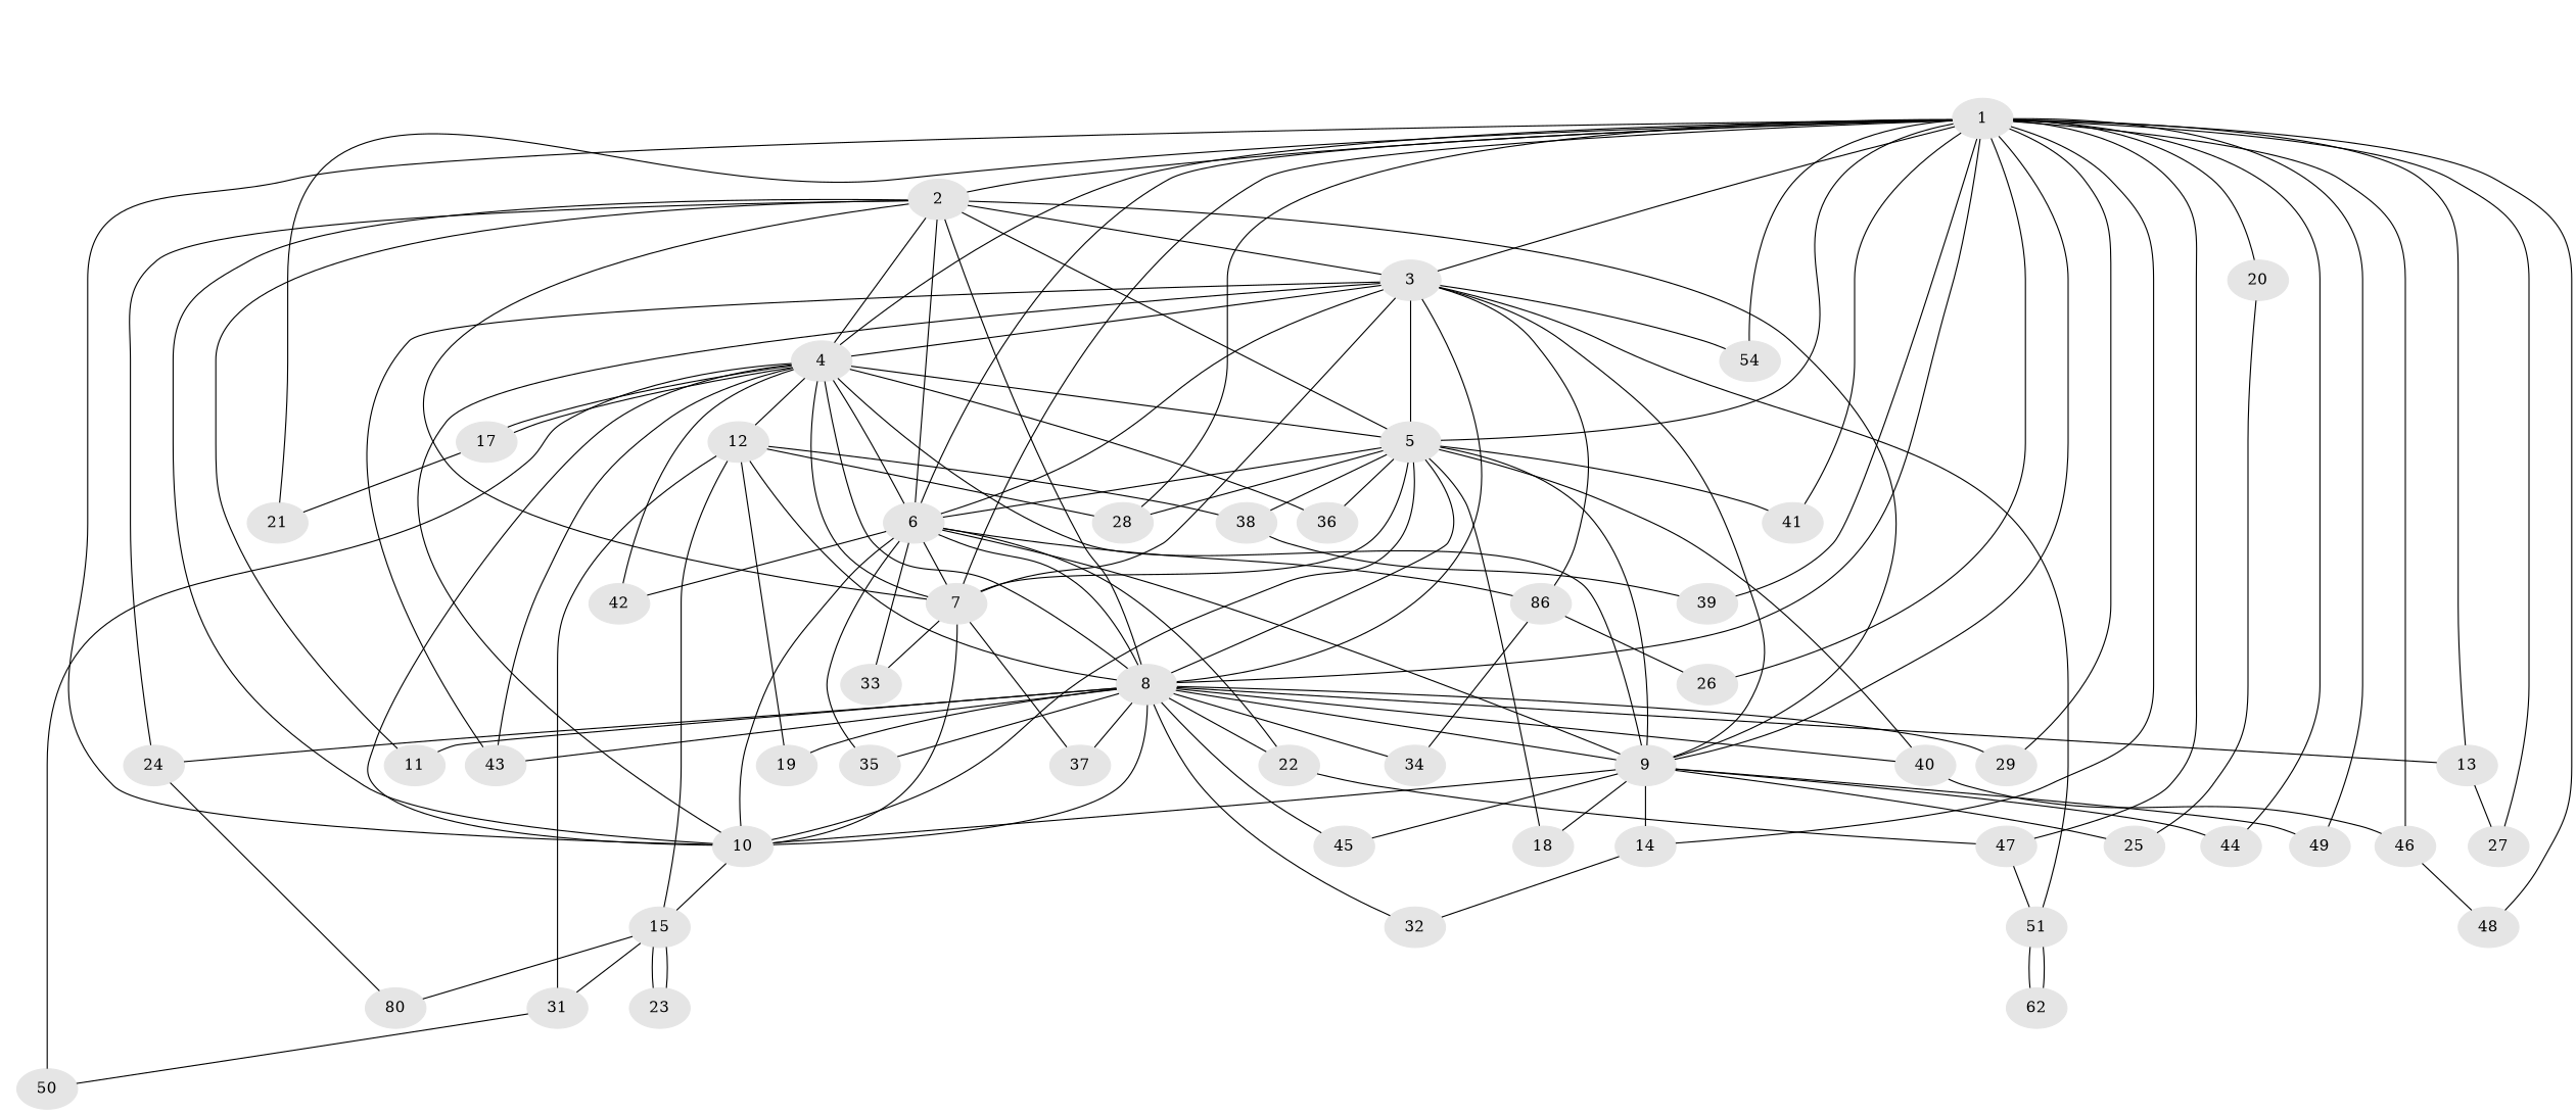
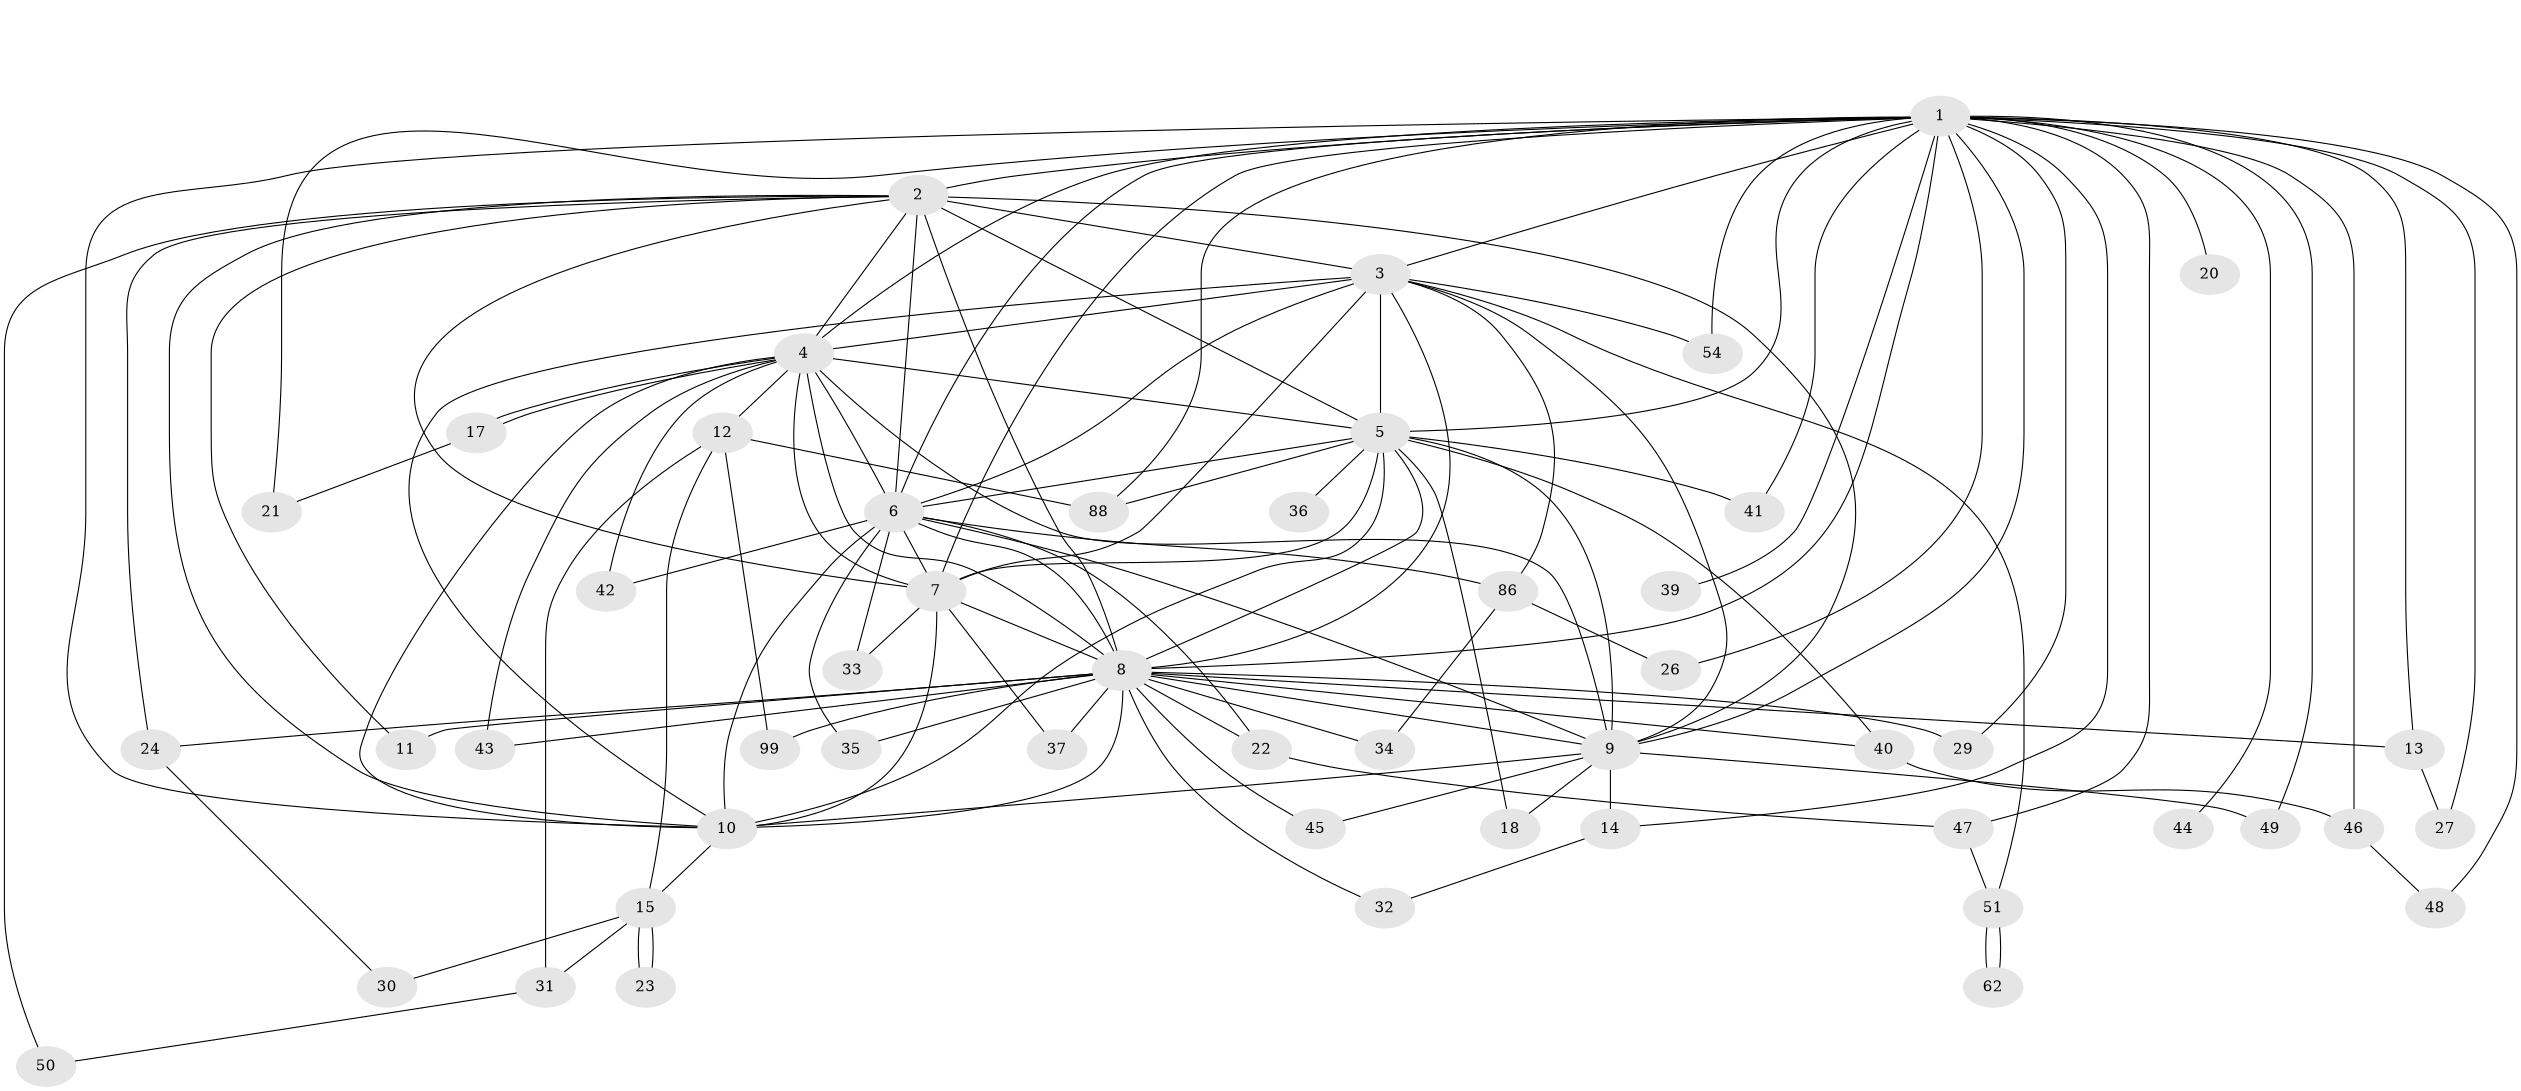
  graph {
    node [color=gray90 style=filled]
    1
    2
    3
    4
    5
    6
    7
    8
    9
    10
    13
    14
    20
    21
    26
    27
    29
    39
    41
    44
    46
    47
    48
    49
    n25 [label=54]
-   28
+   28 [label=88]
    11
    24
    n29 [label=86]
    43
    51
    12
    17
    36
    42
    50
    18
-   38
    40
    22
    33
    35
    37
-   19
+   19 [label=99]
    32
    34
    45
-   25
    15
    31
-   30 [label=80]
+   30
    n52 [label=62]
    23
    1 -- 2
    1 -- 3
    1 -- 4
    1 -- 5
    1 -- 6
    1 -- 7
    1 -- 8
    1 -- 9
    1 -- 10
    1 -- 13
    1 -- 14
    1 -- 20
    1 -- 21
    1 -- 26
    1 -- 27
    1 -- 29
    1 -- 39
    1 -- 41
    1 -- 44
    1 -- 46
    1 -- 47
    1 -- 48
    1 -- 49
    1 -- n25
    1 -- 28
    2 -- 3
    2 -- 4
    2 -- 5
    2 -- 6
    2 -- 7
    2 -- 8
    2 -- 9
    2 -- 10
    2 -- 11
    2 -- 24
    3 -- 4
    3 -- 5
    3 -- 6
    3 -- 7
    3 -- 8
    3 -- 9
    3 -- 10
    3 -- n25
    3 -- n29
-   3 -- 43
    3 -- 51
    4 -- 5
    4 -- 6
    4 -- 7
    4 -- 8
    4 -- 9
    4 -- 10
    4 -- 43
    4 -- 12
    4 -- 17
    4 -- 17
-   4 -- 36
    4 -- 42
-   4 -- 50
+   2 -- 50
    5 -- 6
    5 -- 7
    5 -- 8
    5 -- 9
    5 -- 10
    5 -- 41
    5 -- 28
    5 -- 36
    5 -- 18
-   5 -- 38
    5 -- 40
    6 -- 7
    6 -- 8
    6 -- 9
    6 -- 10
    6 -- n29
    6 -- 42
    6 -- 22
    6 -- 33
    6 -- 35
-   12 -- 8
+   7 -- 8
    7 -- 10
    7 -- 33
    7 -- 37
    8 -- 9
    8 -- 10
    8 -- 13
    8 -- 29
    8 -- 11
    8 -- 24
    8 -- 43
    8 -- 40
    8 -- 22
    8 -- 35
    8 -- 37
    8 -- 19
    8 -- 32
    8 -- 34
    8 -- 45
    9 -- 10
    9 -- 14
-   9 -- 44
    9 -- 49
    9 -- 18
    9 -- 45
-   9 -- 25
    10 -- 15
    13 -- 27
    14 -- 32
-   20 -- 25
    46 -- 48
    47 -- 51
    24 -- 30
    n29 -- 26
    n29 -- 34
    51 -- n52
    51 -- n52
    12 -- 28
-   12 -- 38
    12 -- 19
    12 -- 15
    12 -- 31
    17 -- 21
-   38 -- 39
    40 -- 46
    22 -- 47
    15 -- 31
    15 -- 30
    15 -- 23
    15 -- 23
    31 -- 50
  }
